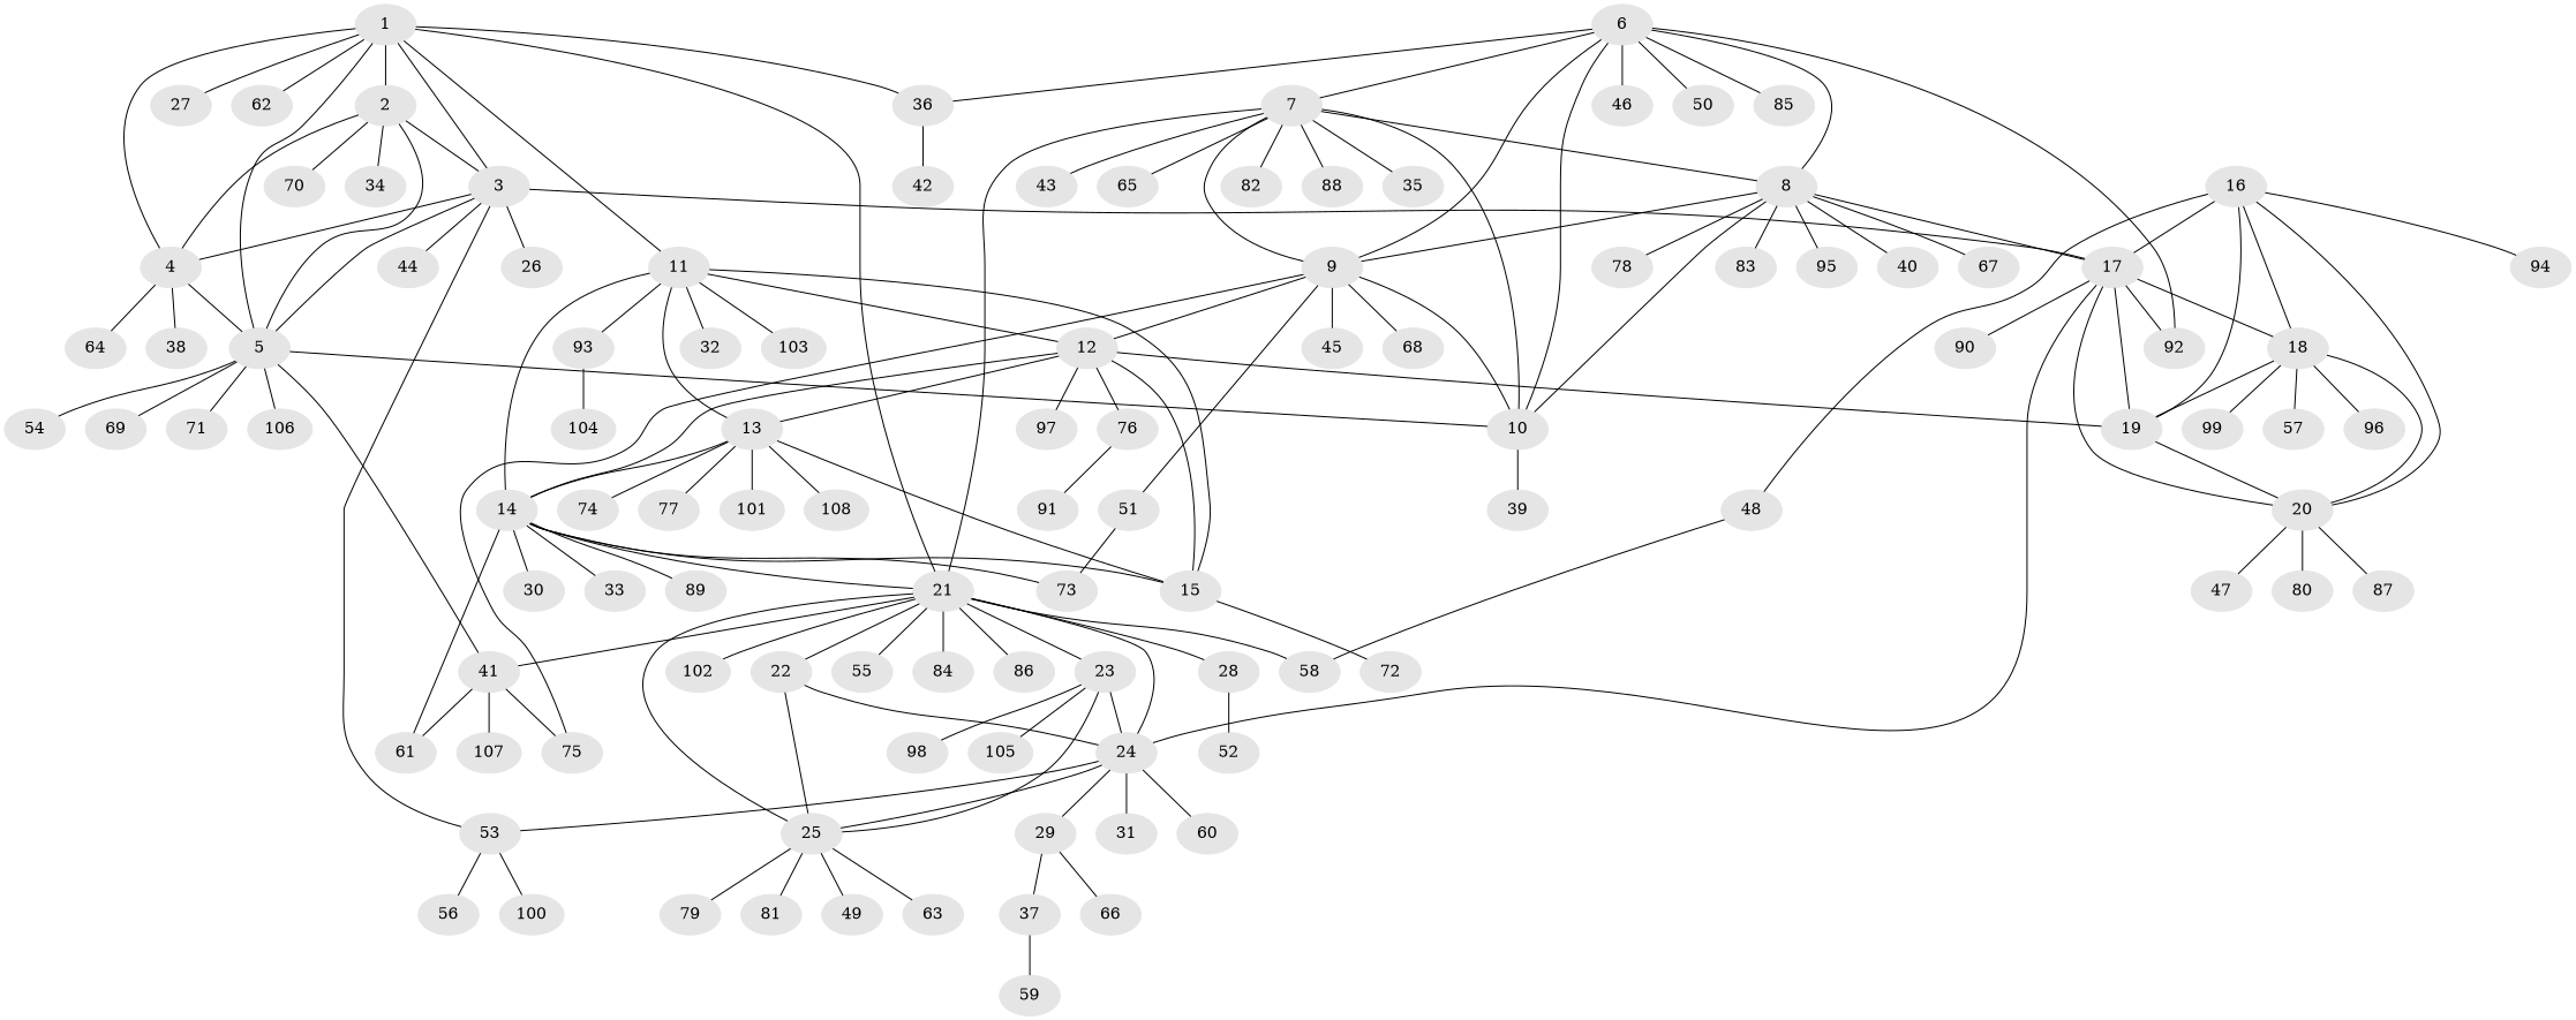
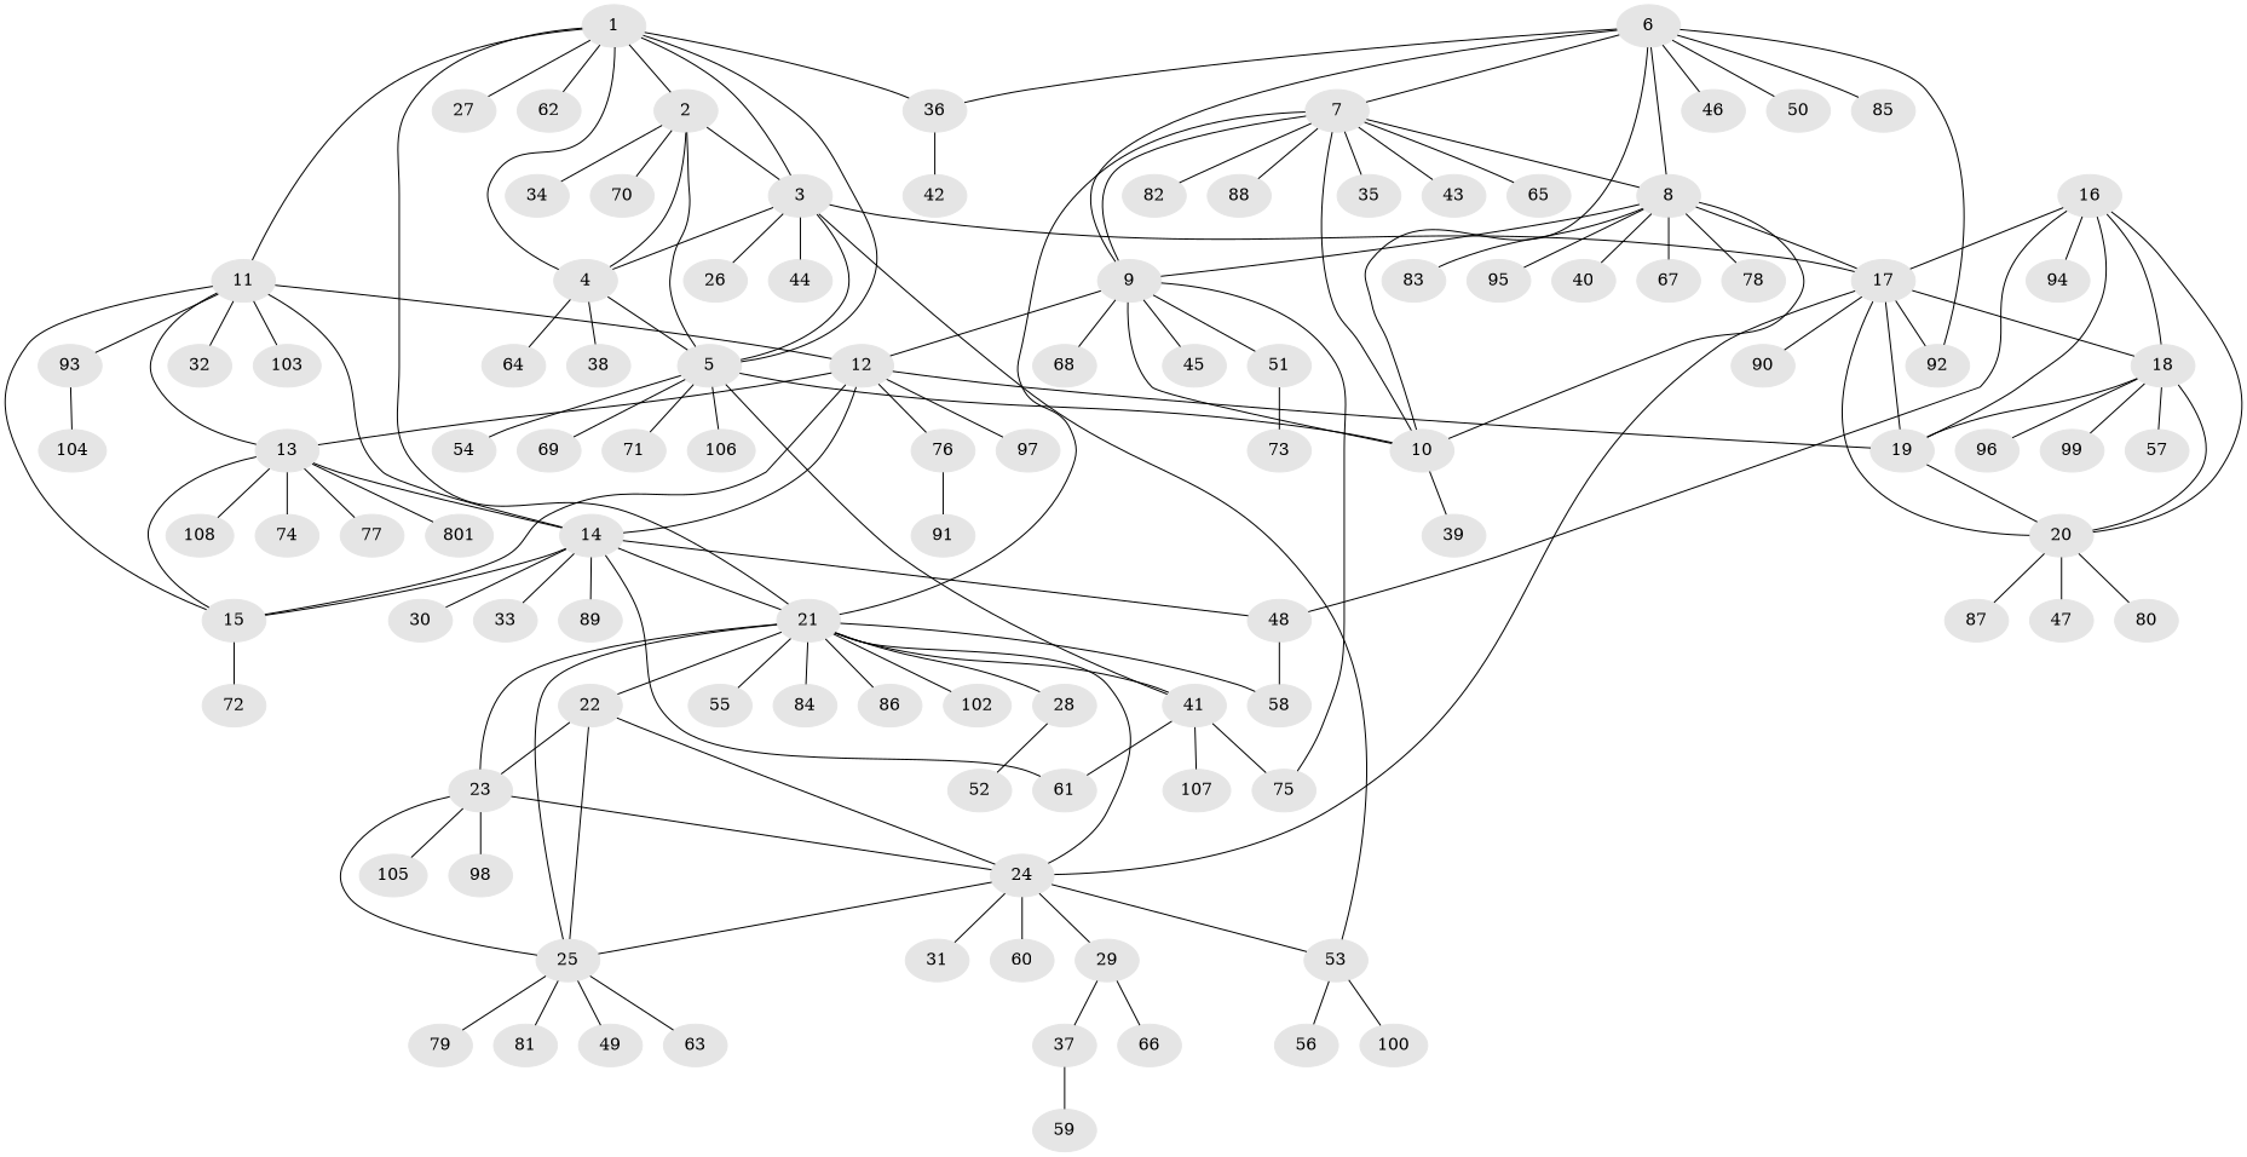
  graph {
    node [color=gray90 style=filled]
    1
    2
    3
    4
    5
    11
    21
    27
    36
    62
    34
    70
    17
    26
    44
    53
    38
    64
    10
    41
    54
    69
    71
    106
    12
    13
    14
    15
    32
    93
    103
    24
    22
    23
    25
    28
    55
    58
    84
    86
    102
    42
    92
    19
    18
    20
    90
    56
    100
    39
    75
    61
    107
    6
    7
    8
    9
    46
    50
    85
    35
    43
    65
    82
    88
    40
    67
    78
    83
    95
    45
    51
    68
    76
    97
    73
    74
    77
-   101
+   101 [label=801]
    108
    30
    33
    48
    89
    72
    104
    91
    16
    94
    57
    96
    99
    47
    80
    87
    29
    31
    60
    98
    105
    49
    63
    79
    81
    52
    37
    66
    59
    1 -- 2
    1 -- 3
    1 -- 4
    1 -- 5
    1 -- 11
    1 -- 21
    1 -- 27
    1 -- 36
    1 -- 62
    2 -- 3
    2 -- 4
    2 -- 5
    2 -- 34
    2 -- 70
    3 -- 4
    3 -- 5
    3 -- 17
    3 -- 26
    3 -- 44
    3 -- 53
    4 -- 5
    4 -- 38
    4 -- 64
    5 -- 10
    5 -- 41
    5 -- 54
    5 -- 69
    5 -- 71
    5 -- 106
    11 -- 12
    11 -- 13
    11 -- 14
    11 -- 15
    11 -- 32
    11 -- 93
    11 -- 103
    21 -- 41
    21 -- 24
    21 -- 22
    21 -- 23
    21 -- 25
    21 -- 28
    21 -- 55
    21 -- 58
    21 -- 84
    21 -- 86
    21 -- 102
    36 -- 42
    17 -- 24
    17 -- 92
    17 -- 19
    17 -- 18
    17 -- 20
    17 -- 90
    53 -- 56
    53 -- 100
    10 -- 39
    41 -- 75
    41 -- 61
    41 -- 107
    12 -- 13
    12 -- 14
    12 -- 15
    12 -- 19
    12 -- 76
    12 -- 97
    13 -- 14
    13 -- 15
    13 -- 74
    13 -- 77
    13 -- 101
    13 -- 108
    14 -- 21
    14 -- 15
    14 -- 61
    14 -- 30
    14 -- 33
-   14 -- 73
+   14 -- 48
    14 -- 89
    15 -- 72
    93 -- 104
    24 -- 53
    24 -- 25
    24 -- 29
    24 -- 31
    24 -- 60
    22 -- 24
+   22 -- 23
    22 -- 25
    23 -- 24
    23 -- 25
    23 -- 98
    23 -- 105
    25 -- 49
    25 -- 63
    25 -- 79
    25 -- 81
    28 -- 52
    19 -- 20
    18 -- 19
    18 -- 20
    18 -- 57
    18 -- 96
    18 -- 99
    20 -- 47
    20 -- 80
    20 -- 87
    6 -- 36
    6 -- 10
    6 -- 92
    6 -- 7
    6 -- 8
    6 -- 9
    6 -- 46
    6 -- 50
    6 -- 85
    7 -- 21
    7 -- 10
    7 -- 8
    7 -- 9
    7 -- 35
    7 -- 43
    7 -- 65
    7 -- 82
    7 -- 88
    8 -- 17
    8 -- 10
    8 -- 9
    8 -- 40
    8 -- 67
    8 -- 78
    8 -- 83
    8 -- 95
    9 -- 10
    9 -- 12
    9 -- 75
    9 -- 45
    9 -- 51
    9 -- 68
    51 -- 73
    76 -- 91
    48 -- 58
    16 -- 17
    16 -- 19
    16 -- 18
    16 -- 20
    16 -- 48
    16 -- 94
    29 -- 37
    29 -- 66
    37 -- 59
  }
